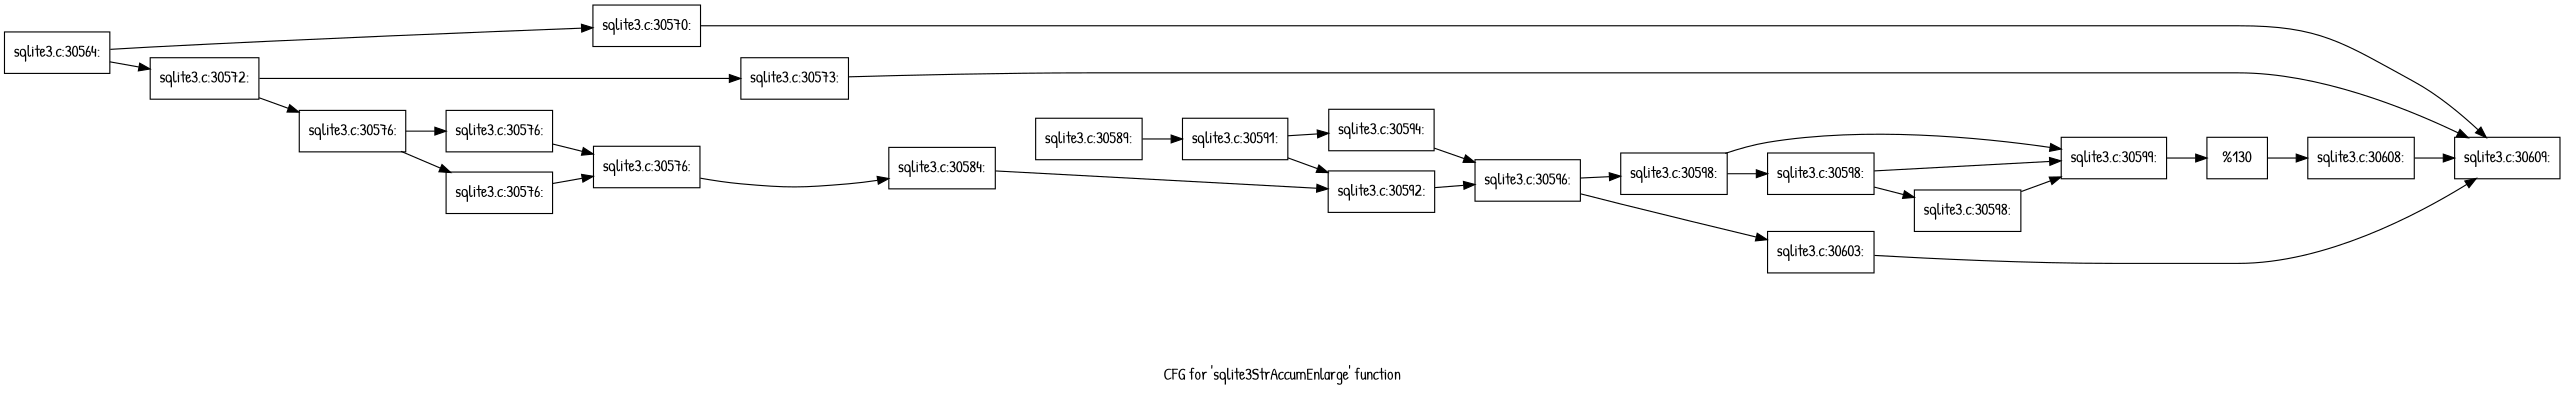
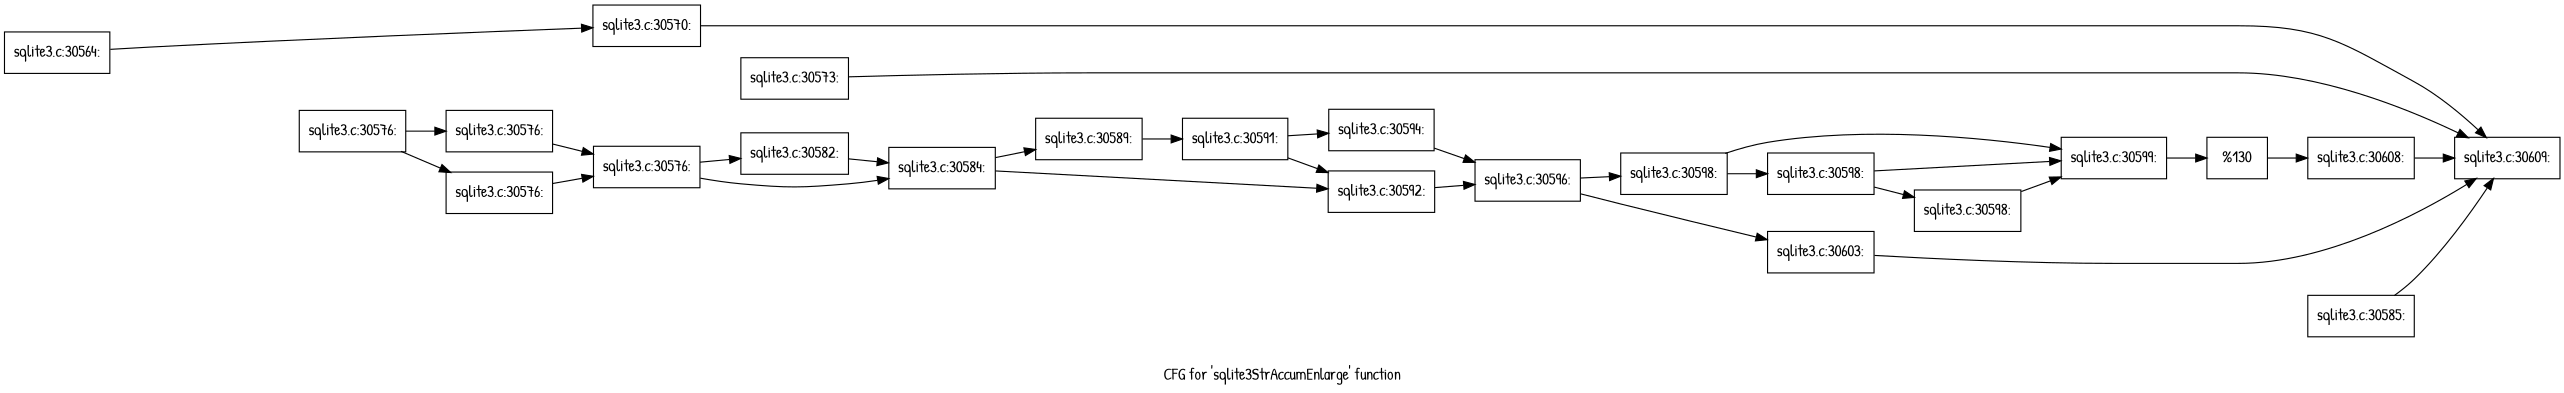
  digraph {
    fontname="Patrick Hand"
    label="CFG for 'sqlite3StrAccumEnlarge' function"
    rankdir=LR
    node [fontname="Patrick Hand" shape=record]
    edge [fontname="Patrick Hand"]
    n1 [label="{sqlite3.c:30564:}"]
    n2 [label="{sqlite3.c:30570:}"]
-   n3 [label="{sqlite3.c:30572:}"]
    n4 [label="{sqlite3.c:30609:}"]
    n5 [label="{sqlite3.c:30573:}"]
    n6 [label="{sqlite3.c:30576:}"]
    n7 [label="{sqlite3.c:30576:}"]
    n8 [label="{sqlite3.c:30576:}"]
    n9 [label="{sqlite3.c:30576:}"]
+   n10 [label="{sqlite3.c:30582:}"]
    n11 [label="{sqlite3.c:30584:}"]
    n12 [label="{sqlite3.c:30589:}"]
    n13 [label="{sqlite3.c:30592:}"]
+   n14 [label="{sqlite3.c:30585:}"]
    n15 [label="{sqlite3.c:30591:}"]
    n16 [label="{sqlite3.c:30594:}"]
    n17 [label="{sqlite3.c:30596:}"]
    n18 [label="{sqlite3.c:30598:}"]
    n19 [label="{sqlite3.c:30603:}"]
    n20 [label="{sqlite3.c:30599:}"]
    n21 [label="{sqlite3.c:30598:}"]
    n22 [label="{%130}"]
    n23 [label="{sqlite3.c:30598:}"]
    n24 [label="{sqlite3.c:30608:}"]
    n1 -> n2
-   n1 -> n3
    n2 -> n4
-   n3 -> n5
-   n3 -> n6
    n5 -> n4
    n6 -> n7
    n6 -> n8
    n7 -> n9
    n8 -> n9
+   n9 -> n10
    n9 -> n11
+   n10 -> n11
+   n11 -> n12
    n11 -> n13
    n12 -> n15
    n13 -> n17
+   n14 -> n4
    n15 -> n13
    n15 -> n16
    n16 -> n17
    n17 -> n18
    n17 -> n19
    n18 -> n20
    n18 -> n21
    n19 -> n4
    n20 -> n22
    n21 -> n20
    n21 -> n23
    n22 -> n24
    n23 -> n20
    n24 -> n4
  }
